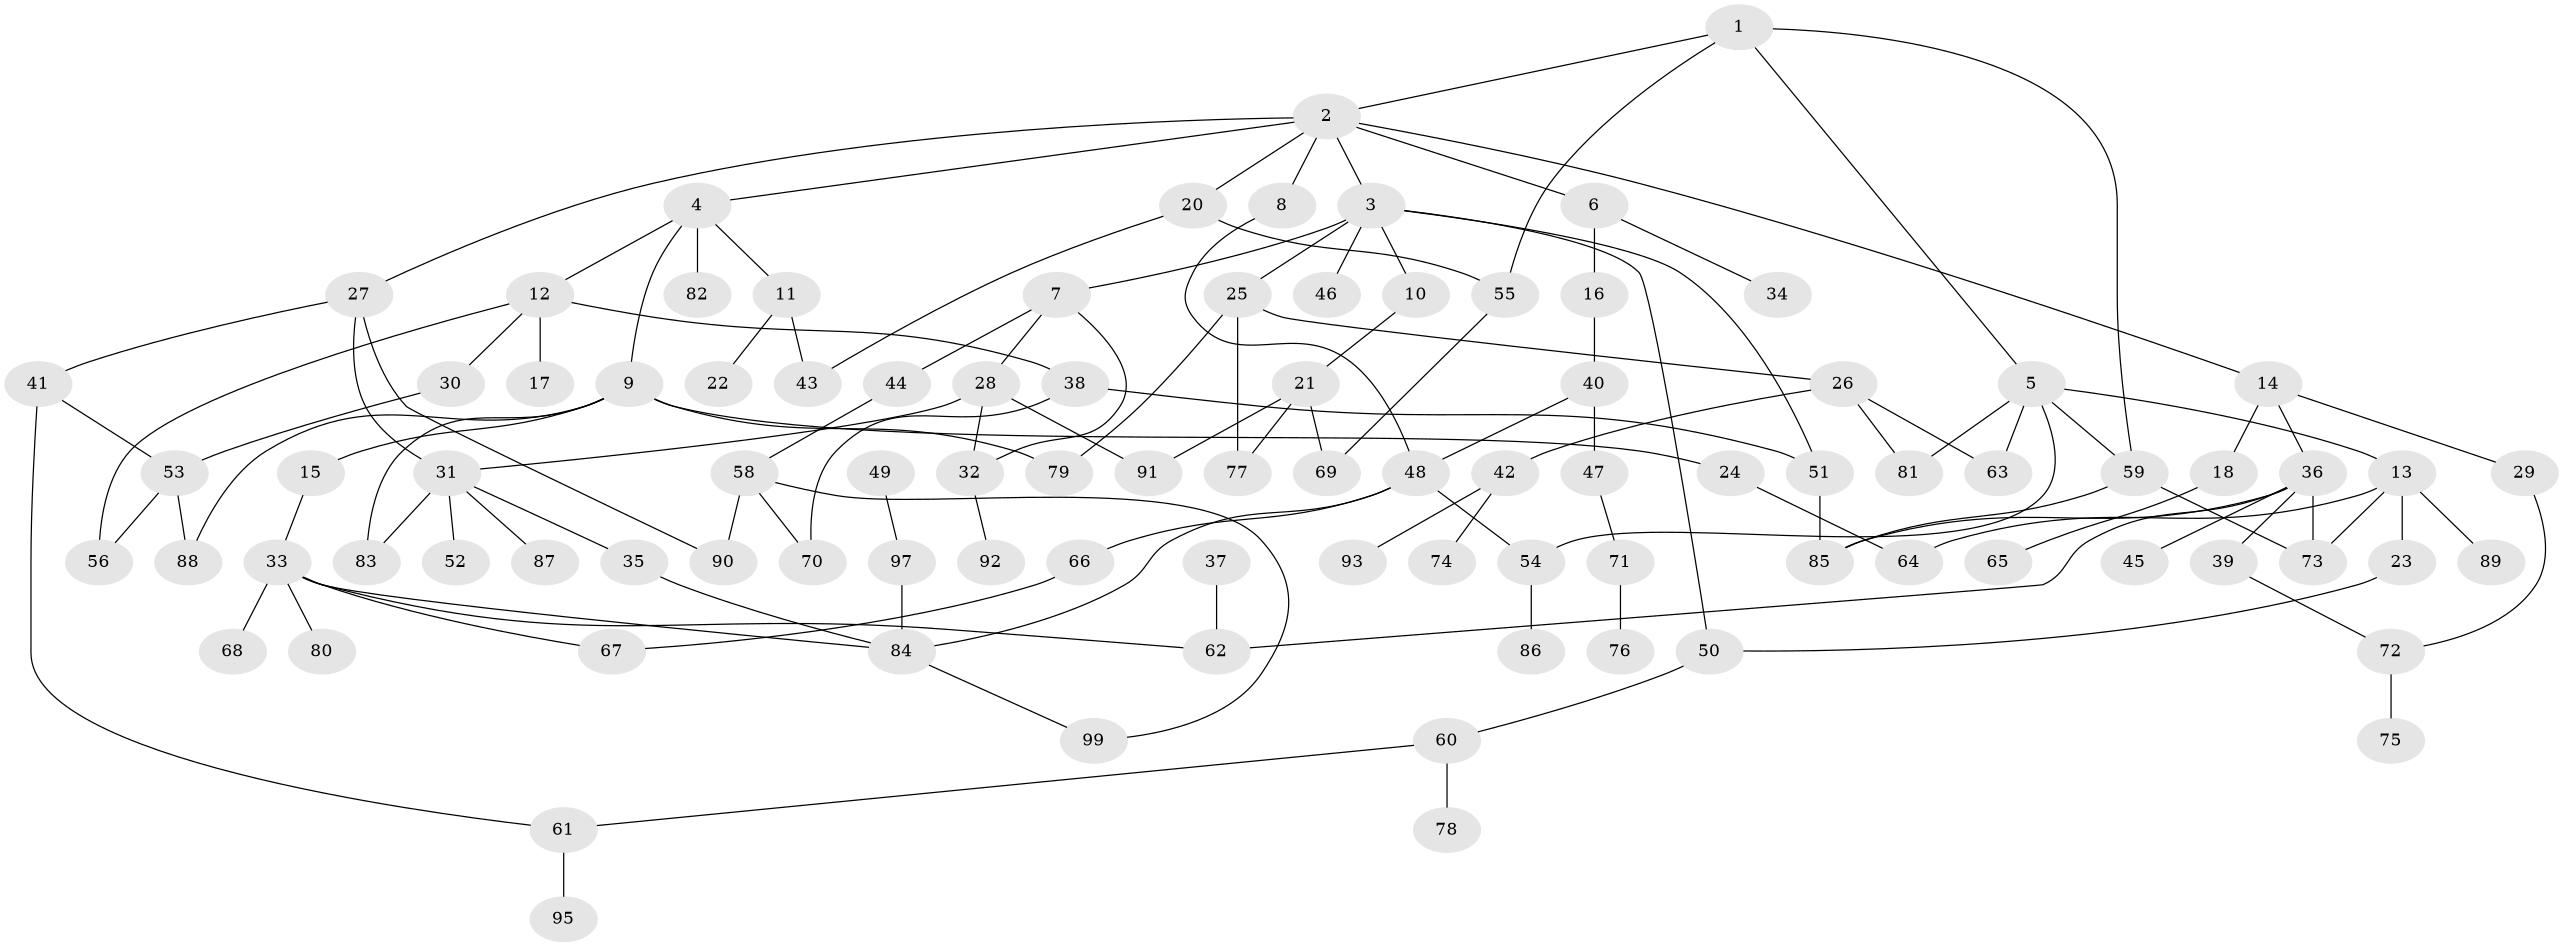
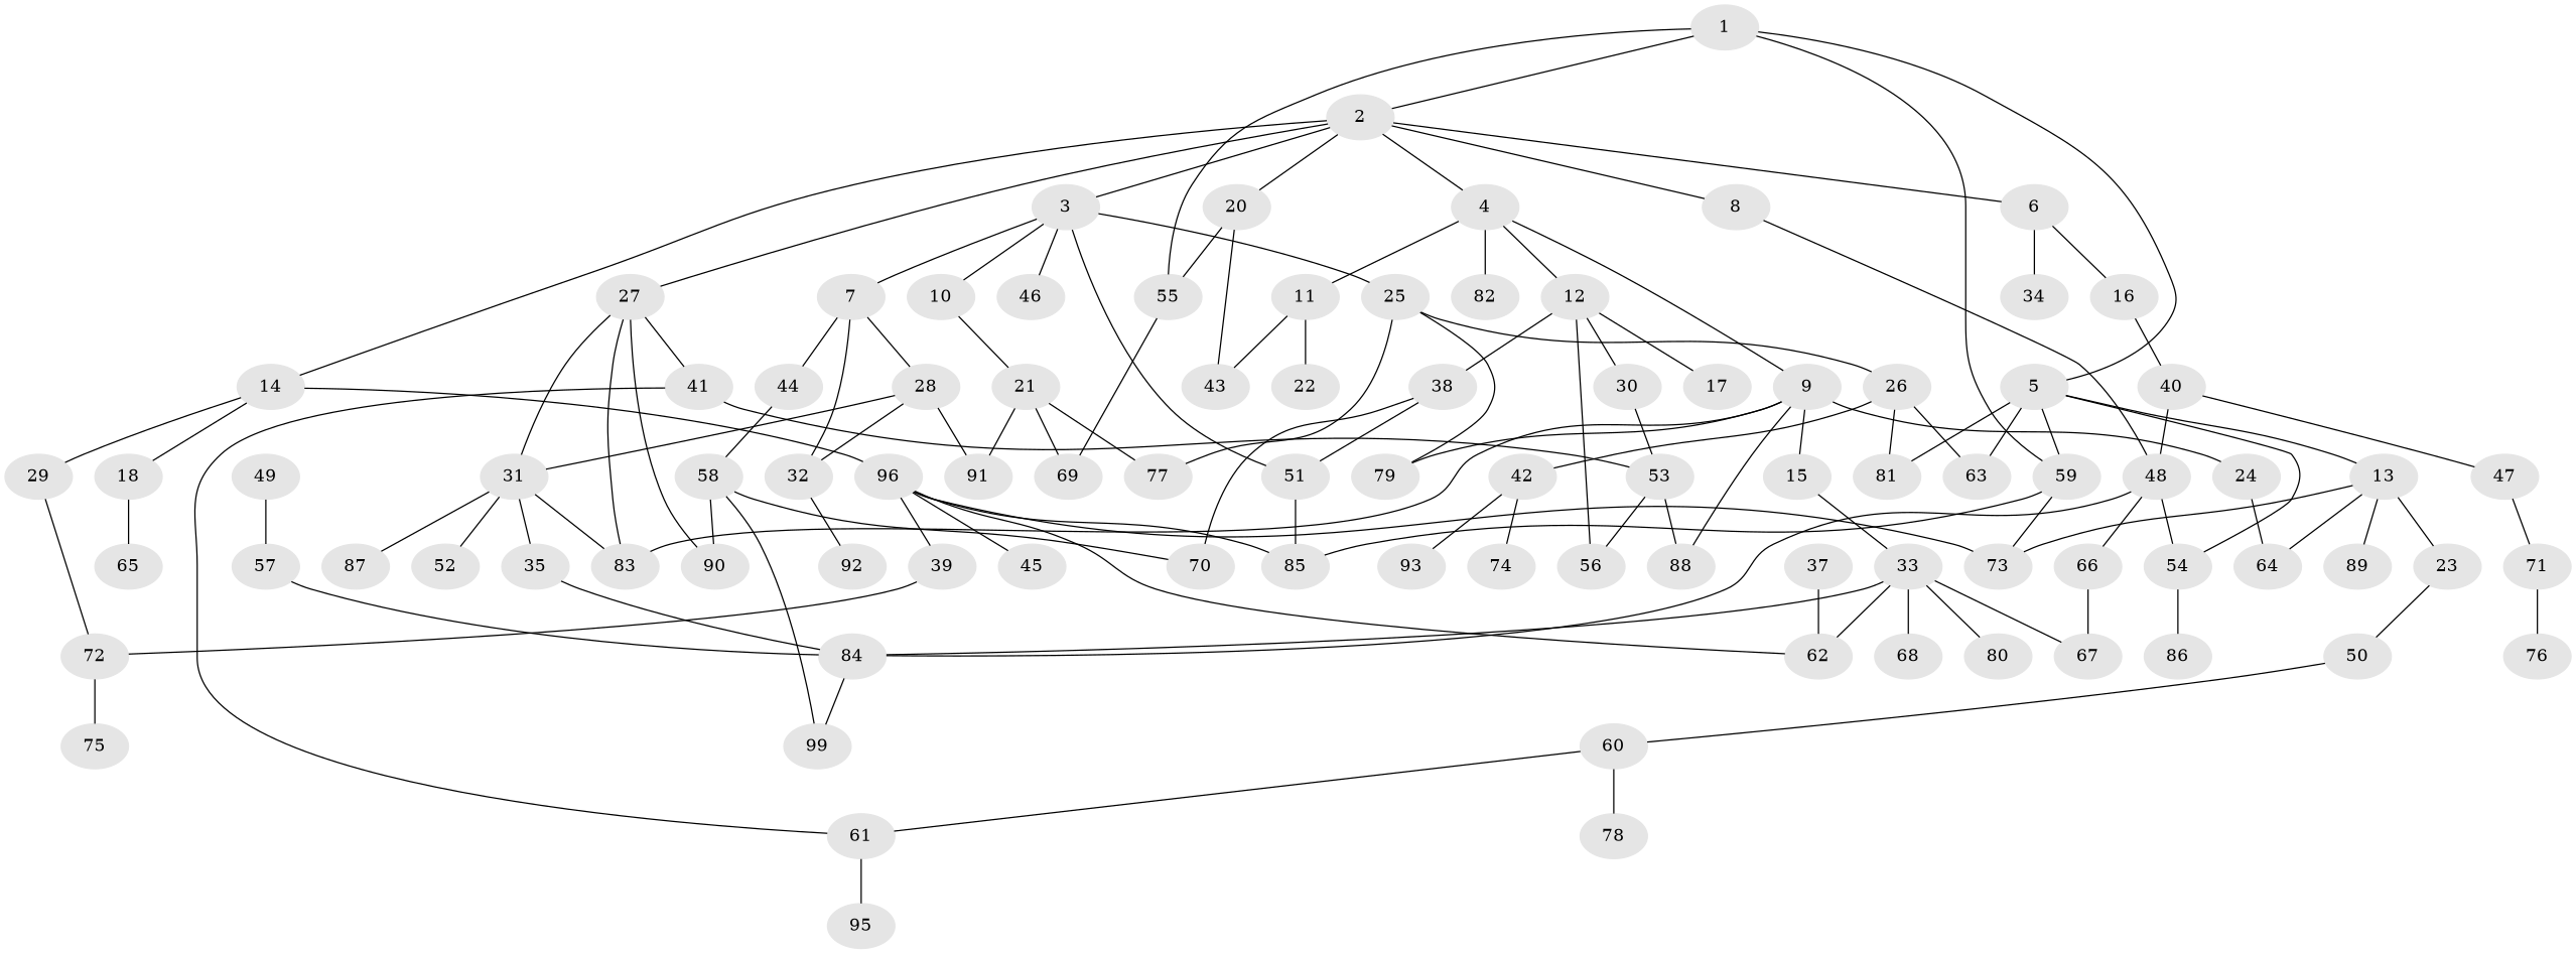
  graph {
    node [color=gray90 style=filled]
    1
    2
    5
    55
    59
    3
    4
    6
    8
    14
    20
    27
    13
    54
    63
    81
    69
    73
    85
    7
    10
    25
    46
    50
    51
    9
    11
    12
    82
    16
    34
    48
    18
    29
-   36
+   36 [label=96]
    43
    83
    31
    41
    90
    28
    32
    44
    21
    79
    77
    26
    60
    15
    24
    88
    22
    17
    30
    38
    56
    23
    64
    89
    86
    40
    91
    92
    58
    84
    66
    33
    53
    70
    65
    72
    62
    39
    45
    67
    68
    80
    47
    37
    49
-   57 [label=97]
+   57
    42
    74
    93
    35
    52
    87
    61
    75
    n90 [label=99]
    71
    95
    76
    78
    1 -- 2
    1 -- 5
    1 -- 55
    1 -- 59
    2 -- 3
    2 -- 4
    2 -- 6
    2 -- 8
    2 -- 14
    2 -- 20
    2 -- 27
    5 -- 59
    5 -- 13
    5 -- 54
    5 -- 63
    5 -- 81
    55 -- 69
    59 -- 73
    59 -- 85
    3 -- 7
    3 -- 10
    3 -- 25
    3 -- 46
-   3 -- 50
    3 -- 51
    4 -- 9
    4 -- 11
    4 -- 12
    4 -- 82
    6 -- 16
    6 -- 34
    8 -- 48
    14 -- 18
    14 -- 29
    14 -- 36
    20 -- 55
    20 -- 43
+   27 -- 83
    27 -- 31
    27 -- 41
    27 -- 90
    13 -- 73
    13 -- 23
    13 -- 64
    13 -- 89
    54 -- 86
    7 -- 28
    7 -- 32
    7 -- 44
    10 -- 21
    25 -- 79
    25 -- 77
    25 -- 26
    50 -- 60
    51 -- 85
    9 -- 83
    9 -- 79
    9 -- 15
    9 -- 24
    9 -- 88
    11 -- 43
    11 -- 22
    12 -- 17
    12 -- 30
    12 -- 38
    12 -- 56
    16 -- 40
    48 -- 54
    48 -- 84
    48 -- 66
    18 -- 65
    29 -- 72
    36 -- 73
    36 -- 85
    36 -- 62
    36 -- 39
    36 -- 45
    31 -- 83
    31 -- 35
    31 -- 52
    31 -- 87
    41 -- 53
    41 -- 61
    28 -- 31
    28 -- 32
    28 -- 91
    32 -- 92
    44 -- 58
    21 -- 69
    21 -- 77
    21 -- 91
    26 -- 63
    26 -- 81
    26 -- 42
    60 -- 61
    60 -- 78
    15 -- 33
    24 -- 64
    30 -- 53
    38 -- 51
    38 -- 70
    23 -- 50
    40 -- 48
    40 -- 47
    58 -- 90
    58 -- 70
    58 -- n90
    84 -- n90
    66 -- 67
    33 -- 84
    33 -- 62
    33 -- 67
    33 -- 68
    33 -- 80
    53 -- 88
    53 -- 56
    72 -- 75
    39 -- 72
    47 -- 71
    37 -- 62
    49 -- 57
    57 -- 84
    42 -- 74
    42 -- 93
    35 -- 84
    61 -- 95
    71 -- 76
  }
